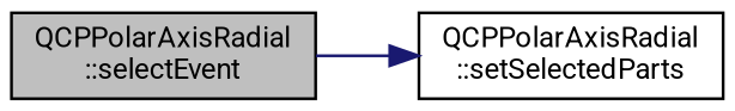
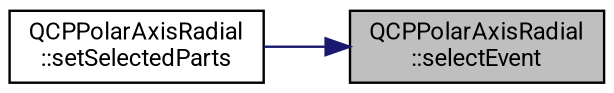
  digraph {
    rankdir=LR
    fontname=Roboto
    node [color=black fontname=Roboto fontsize=10 shape=record style=filled]
    n1 [fillcolor=grey75 fontcolor=black height=0.2 label="QCPPolarAxisRadial\l::selectEvent" width=0.4]
    n2 [fillcolor=white height=0.2 label="QCPPolarAxisRadial\l::setSelectedParts" width=0.4]
-   n1 -> n2 [color=midnightblue fontname=Roboto fontsize=10 labelfontname=Helvetica labelfontsize=10 style=solid]
+   n2 -> n1 [color=midnightblue fontname=Roboto fontsize=10 labelfontname=Helvetica labelfontsize=10 style=solid]
  }
